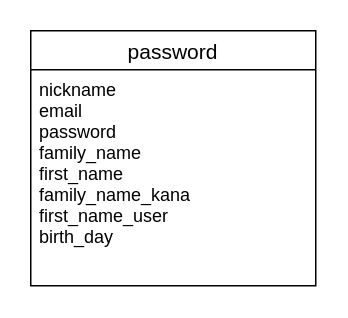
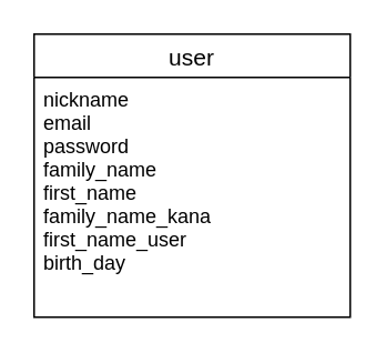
  <mxCell id="0" />
  <mxCell id="1" parent="0" />
- <mxCell id="2" value="password" style="swimlane;fontStyle=0;childLayout=stackLayout;horizontal=1;startSize=26;horizontalStack=0;resizeParent=1;resizeParentMax=0;resizeLast=0;collapsible=1;marginBottom=0;align=center;fontSize=14;" vertex="1" parent="1"><mxGeometry x="20" y="20" width="190" height="170" as="geometry" /></mxCell>
+ <mxCell id="2" value="user" style="swimlane;fontStyle=0;childLayout=stackLayout;horizontal=1;startSize=26;horizontalStack=0;resizeParent=1;resizeParentMax=0;resizeLast=0;collapsible=1;marginBottom=0;align=center;fontSize=14;" vertex="1" parent="1"><mxGeometry x="20" y="20" width="190" height="170" as="geometry" /></mxCell>
  <mxCell id="3" value="nickname&#10;email&#10;password&#10;family_name&#10;first_name&#10;family_name_kana&#10;first_name_user&#10;birth_day&#10;&#10;&#10;" style="text;strokeColor=none;fillColor=none;spacingLeft=4;spacingRight=4;overflow=hidden;rotatable=0;points=[[0,0.5],[1,0.5]];portConstraint=eastwest;fontSize=12;" vertex="1" parent="2"><mxGeometry y="26" width="190" height="144" as="geometry" /></mxCell>
